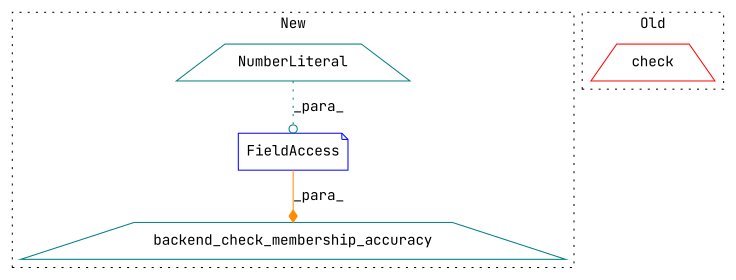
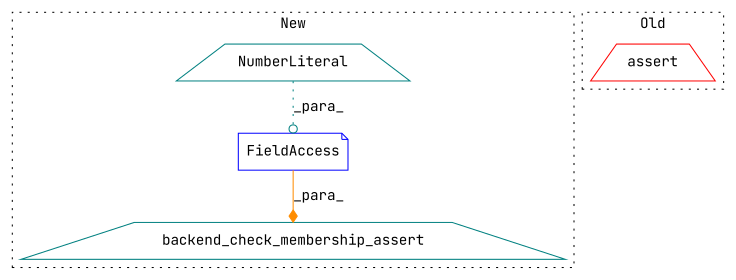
  digraph {
    fontname="JetBrains Mono"
    node [color=teal fontname="JetBrains Mono" shape=trapezium]
    edge [fontname="JetBrains Mono"]
-   n1 [a=32 l="34,1" label=backend_check_membership_accuracy s="5902,5982"]
+   n1 [a=32 l="34,1" label=backend_check_membership_assert s="5902,5982"]
    n2 [a=34 l=3 label=NumberLiteral s=5979]
    n3 [a=22 color=blue l=18 label=FieldAccess s=5960 shape=note]
-   n4 [a=6 color=red l=7 label=check s=12206]
+   n4 [a=6 color=red l=7 label=assert s=12206]
    subgraph cluster_1 {
      label=New
      style=dotted
      n1
      n2
      n3
    }
    subgraph cluster_2 {
      label=Old
      style=dotted
      n4
    }
    n2 -> n3 [arrowhead=odot color=teal label=_para_ style=dotted]
    n3 -> n1 [arrowhead=diamond color=darkorange label=_para_ style=solid]
  }
